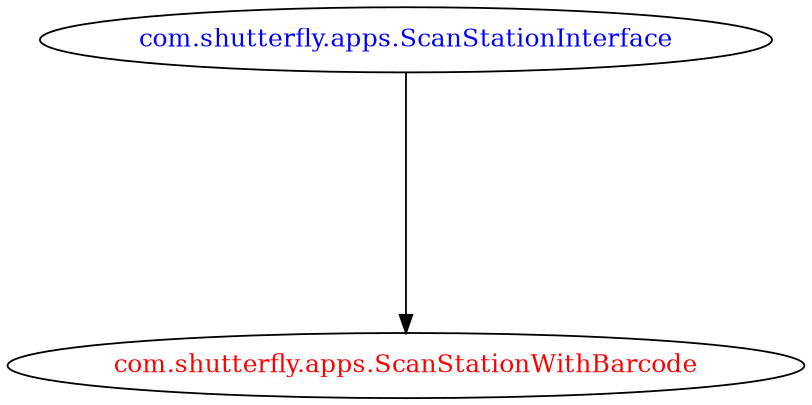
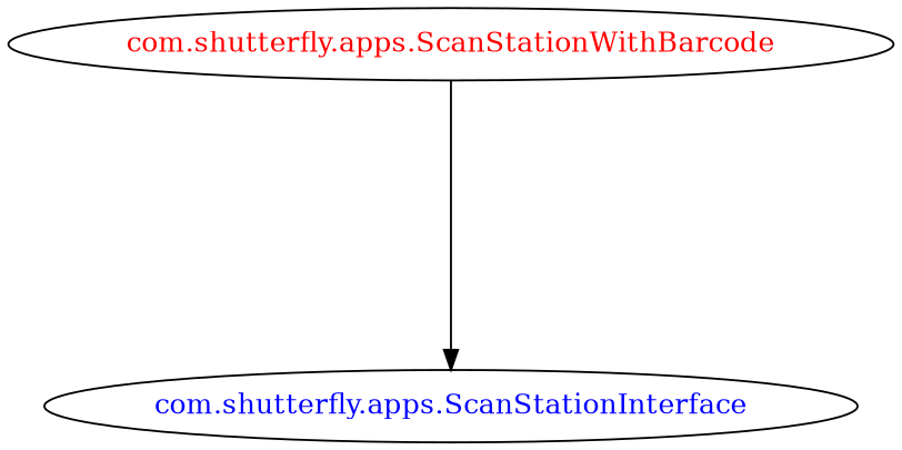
  digraph {
    concentrate=true
    rankdir=TB
    ranksep=2.0
    splines=ortho
    "com.shutterfly.apps.ScanStationWithBarcode" [fontcolor=red]
    "com.shutterfly.apps.ScanStationInterface" [fontcolor=blue]
-   "com.shutterfly.apps.ScanStationInterface" -> "com.shutterfly.apps.ScanStationWithBarcode"
+   "com.shutterfly.apps.ScanStationWithBarcode" -> "com.shutterfly.apps.ScanStationInterface"
  }
